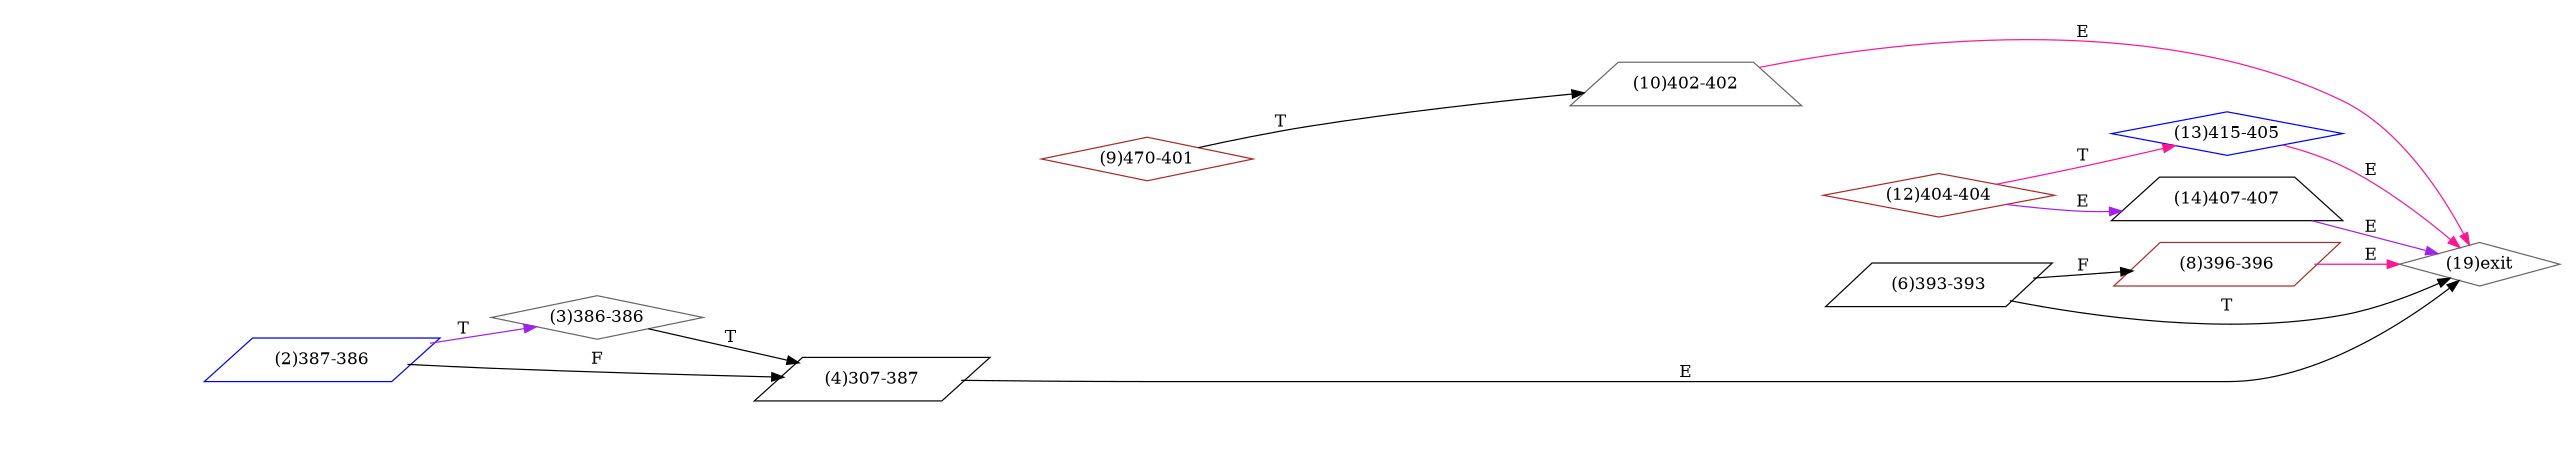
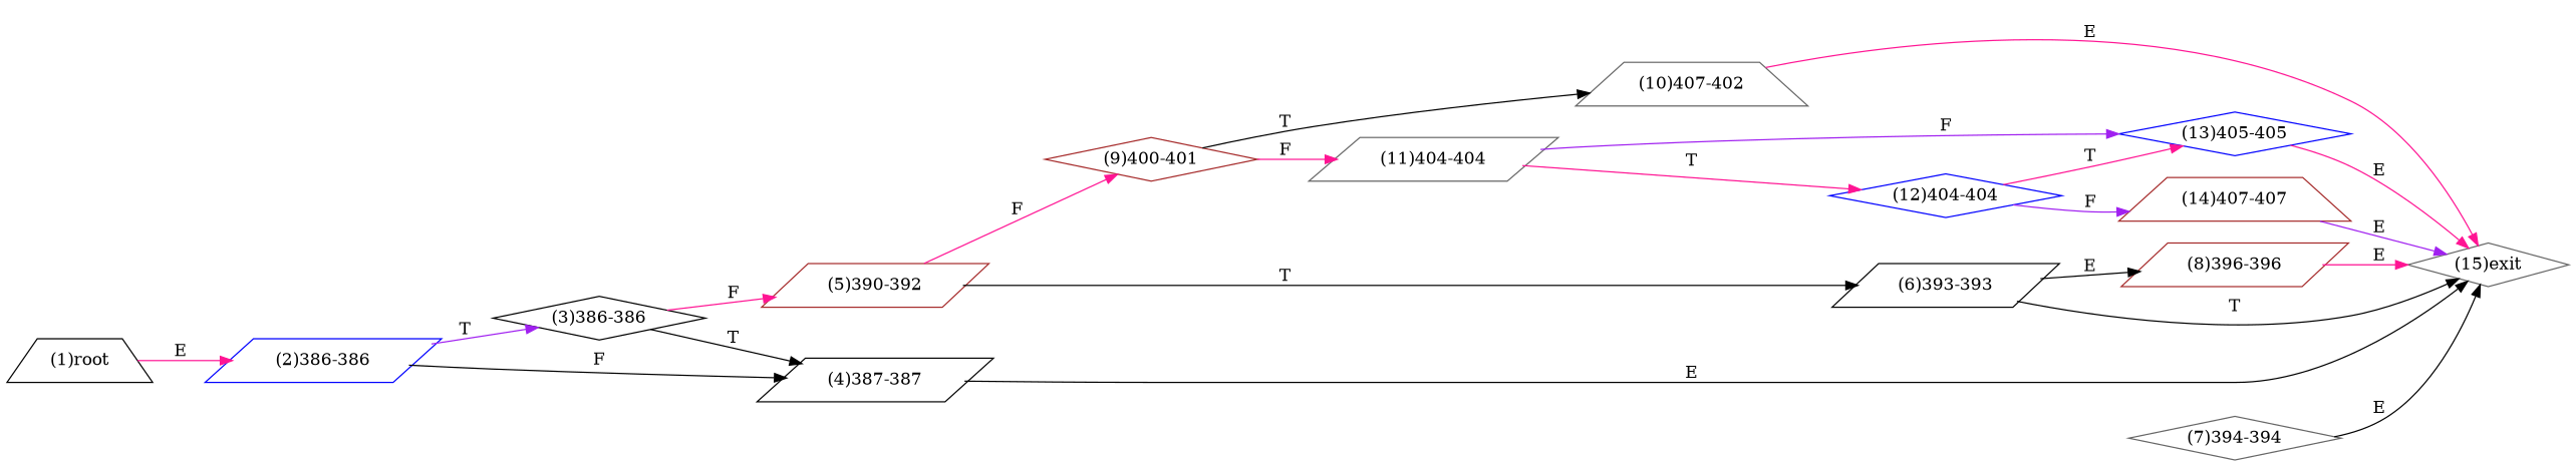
  digraph {
    rankdir=LR
    node [color=black shape=parallelogram]
    edge [color=deeppink]
-   n2 [color=blue label="(2)387-386"]
-   n3 [color=gray40 label="(3)386-386" shape=diamond]
-   n4 [label="(4)307-387"]
-   n6 [color=gray40 label="(19)exit" shape=diamond]
+   n1 [label="(1)root" shape=trapezium]
+   n2 [color=blue label="(2)386-386"]
+   n3 [label="(3)386-386" shape=diamond]
+   n4 [label="(4)387-387"]
+   n5 [color=brown label="(5)390-392"]
+   n6 [color=gray40 label="(15)exit" shape=diamond]
    n7 [label="(6)393-393"]
-   n8 [color=brown label="(9)470-401" shape=diamond]
+   n8 [color=brown label="(9)400-401" shape=diamond]
    n9 [color=brown label="(8)396-396"]
-   n10 [color=gray40 label="(10)402-402" shape=trapezium]
-   n13 [color=brown label="(12)404-404" shape=diamond]
-   n14 [color=blue label="(13)415-405" shape=diamond]
-   n15 [label="(14)407-407" shape=trapezium]
+   n10 [color=gray40 label="(10)407-402" shape=trapezium]
+   n11 [color=gray40 label="(11)404-404"]
+   n12 [color=gray40 label="(7)394-394" shape=diamond]
+   n13 [color=blue label="(12)404-404" shape=diamond]
+   n14 [color=blue label="(13)405-405" shape=diamond]
+   n15 [color=brown label="(14)407-407" shape=trapezium]
+   n1 -> n2 [label=E]
    n2 -> n3 [color=purple label=T]
    n2 -> n4 [color=black label=F]
    n3 -> n4 [color=black label=T]
+   n3 -> n5 [label=F]
    n4 -> n6 [color=black label=E]
+   n5 -> n7 [color=black label=T]
+   n5 -> n8 [label=F]
    n7 -> n6 [color=black label=T]
-   n7 -> n9 [color=black label=F]
+   n7 -> n9 [color=black label=E]
    n8 -> n10 [color=black label=T]
+   n8 -> n11 [label=F]
    n9 -> n6 [label=E]
    n10 -> n6 [label=E]
+   n11 -> n13 [label=T]
+   n11 -> n14 [color=purple label=F]
+   n12 -> n6 [color=black label=E]
    n13 -> n14 [label=T]
-   n13 -> n15 [color=purple label=E]
+   n13 -> n15 [color=purple label=F]
    n14 -> n6 [label=E]
    n15 -> n6 [color=purple label=E]
  }
